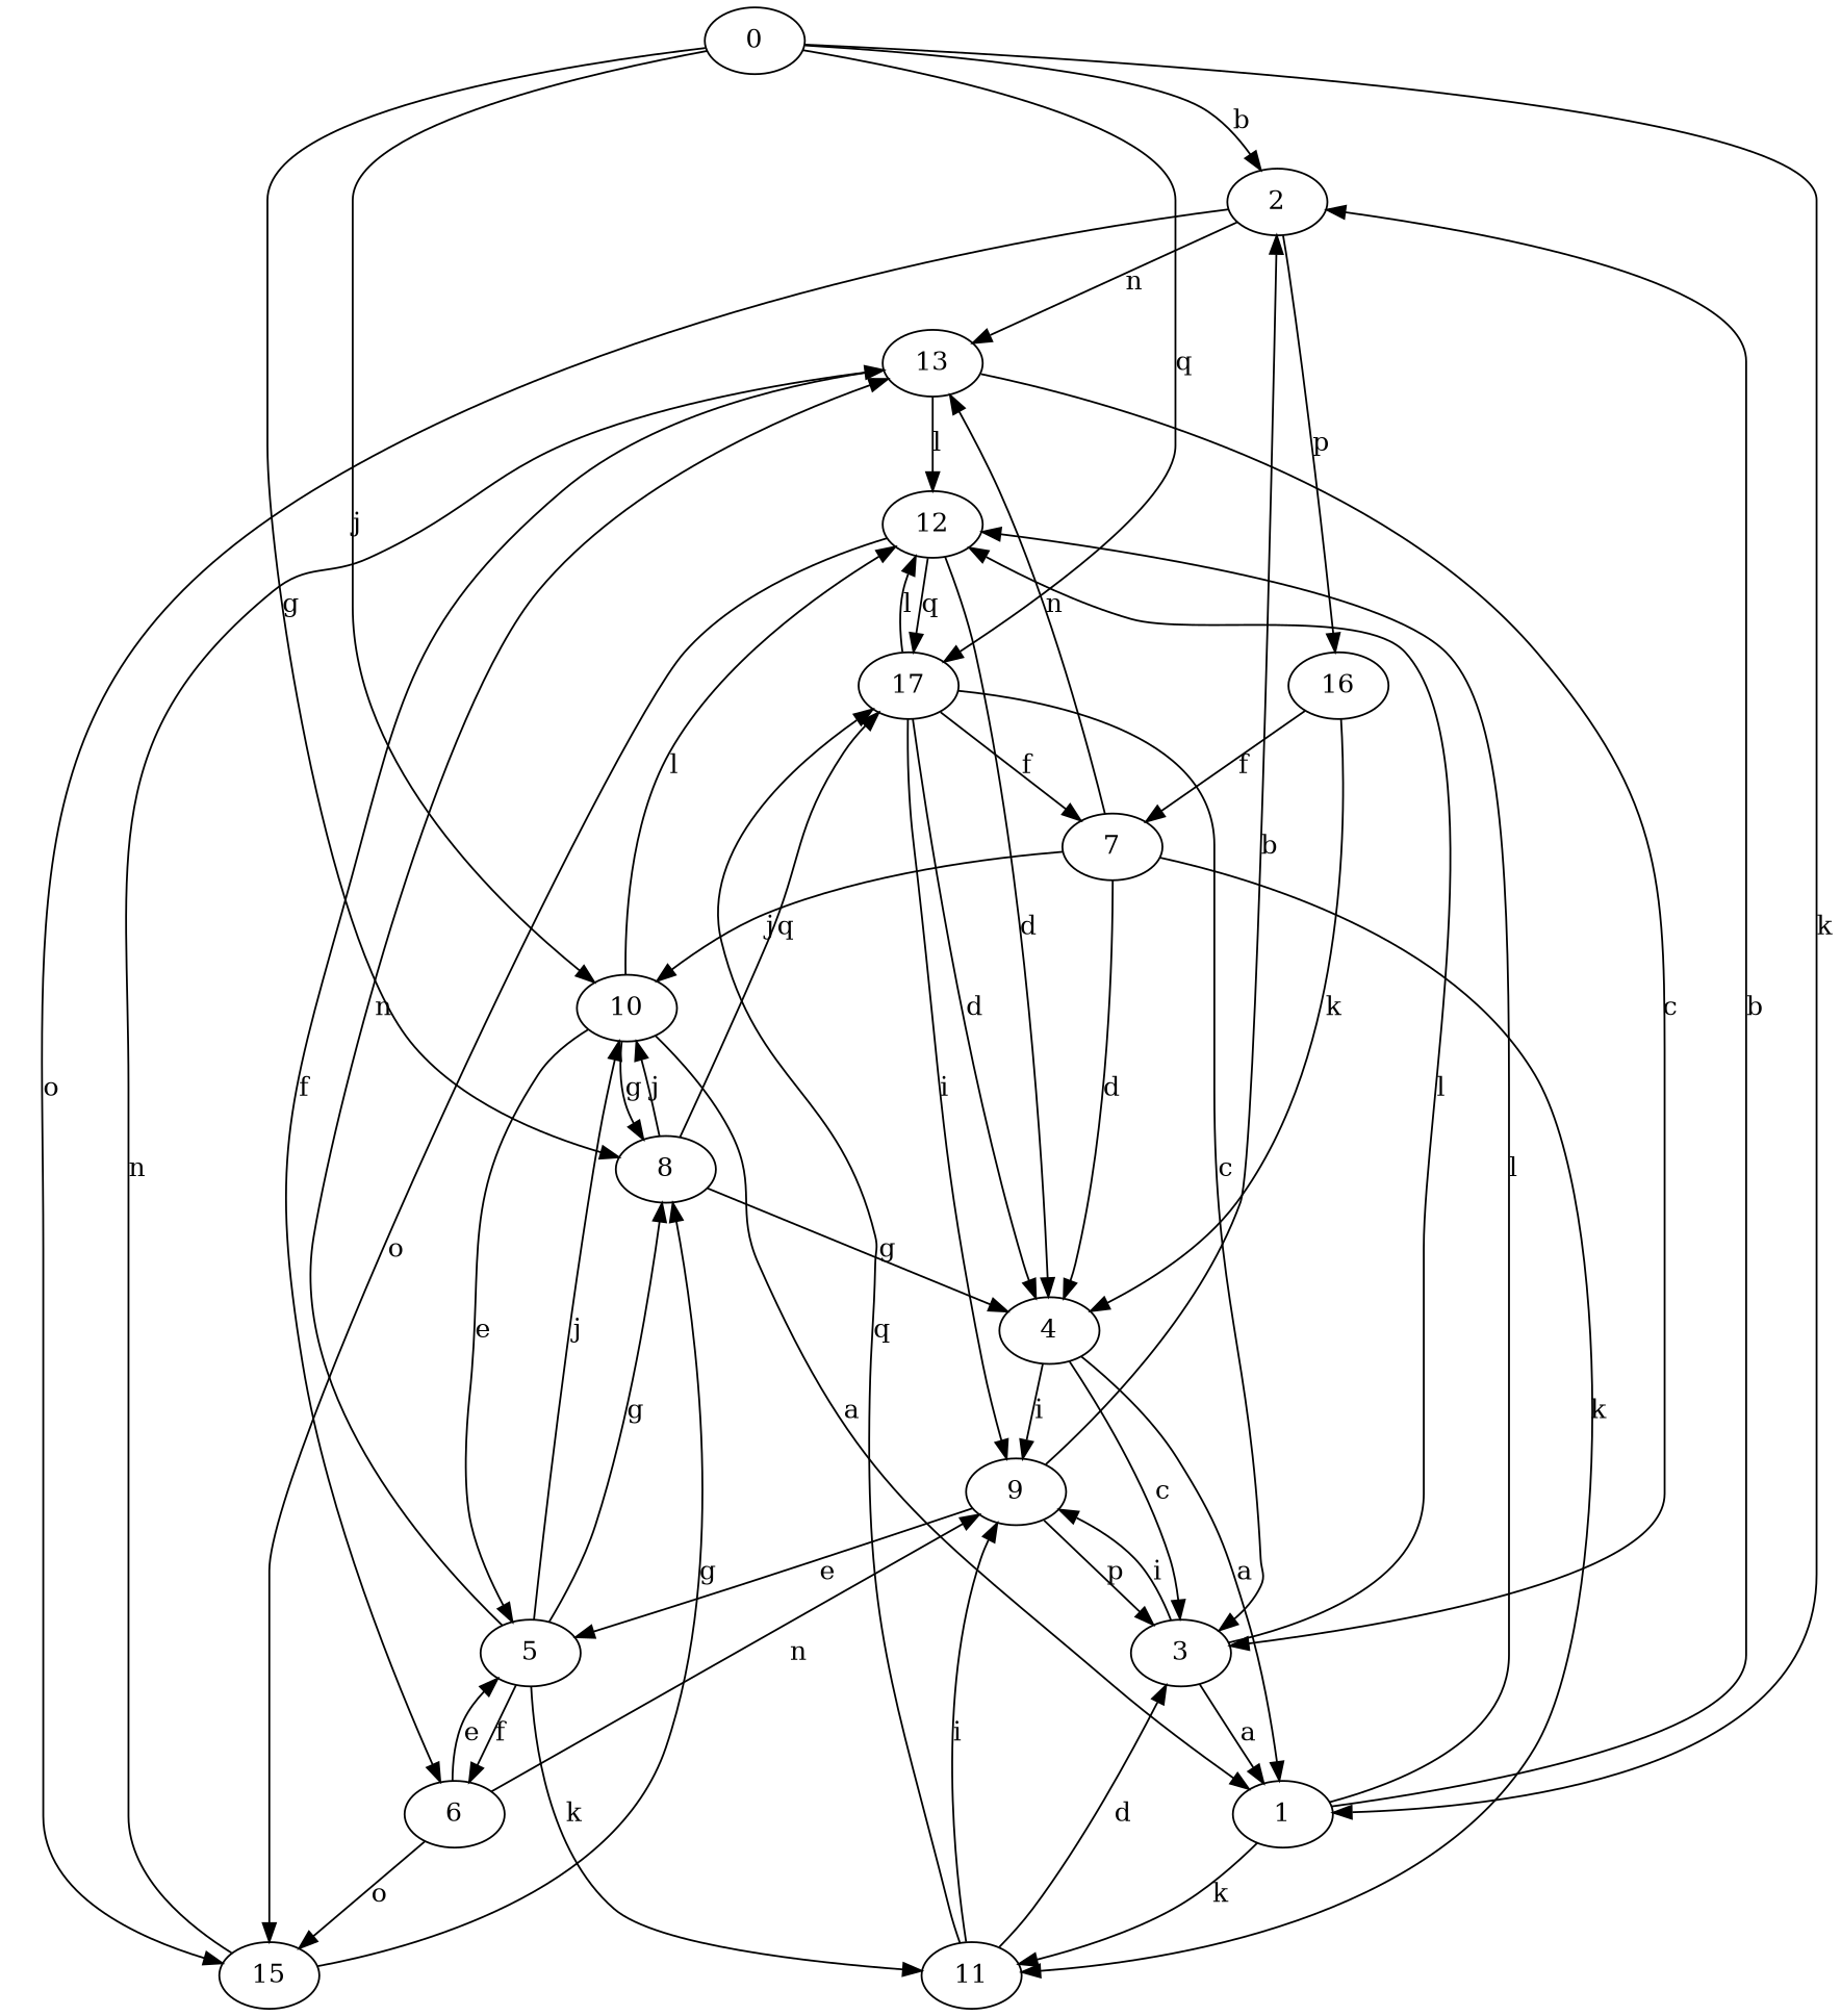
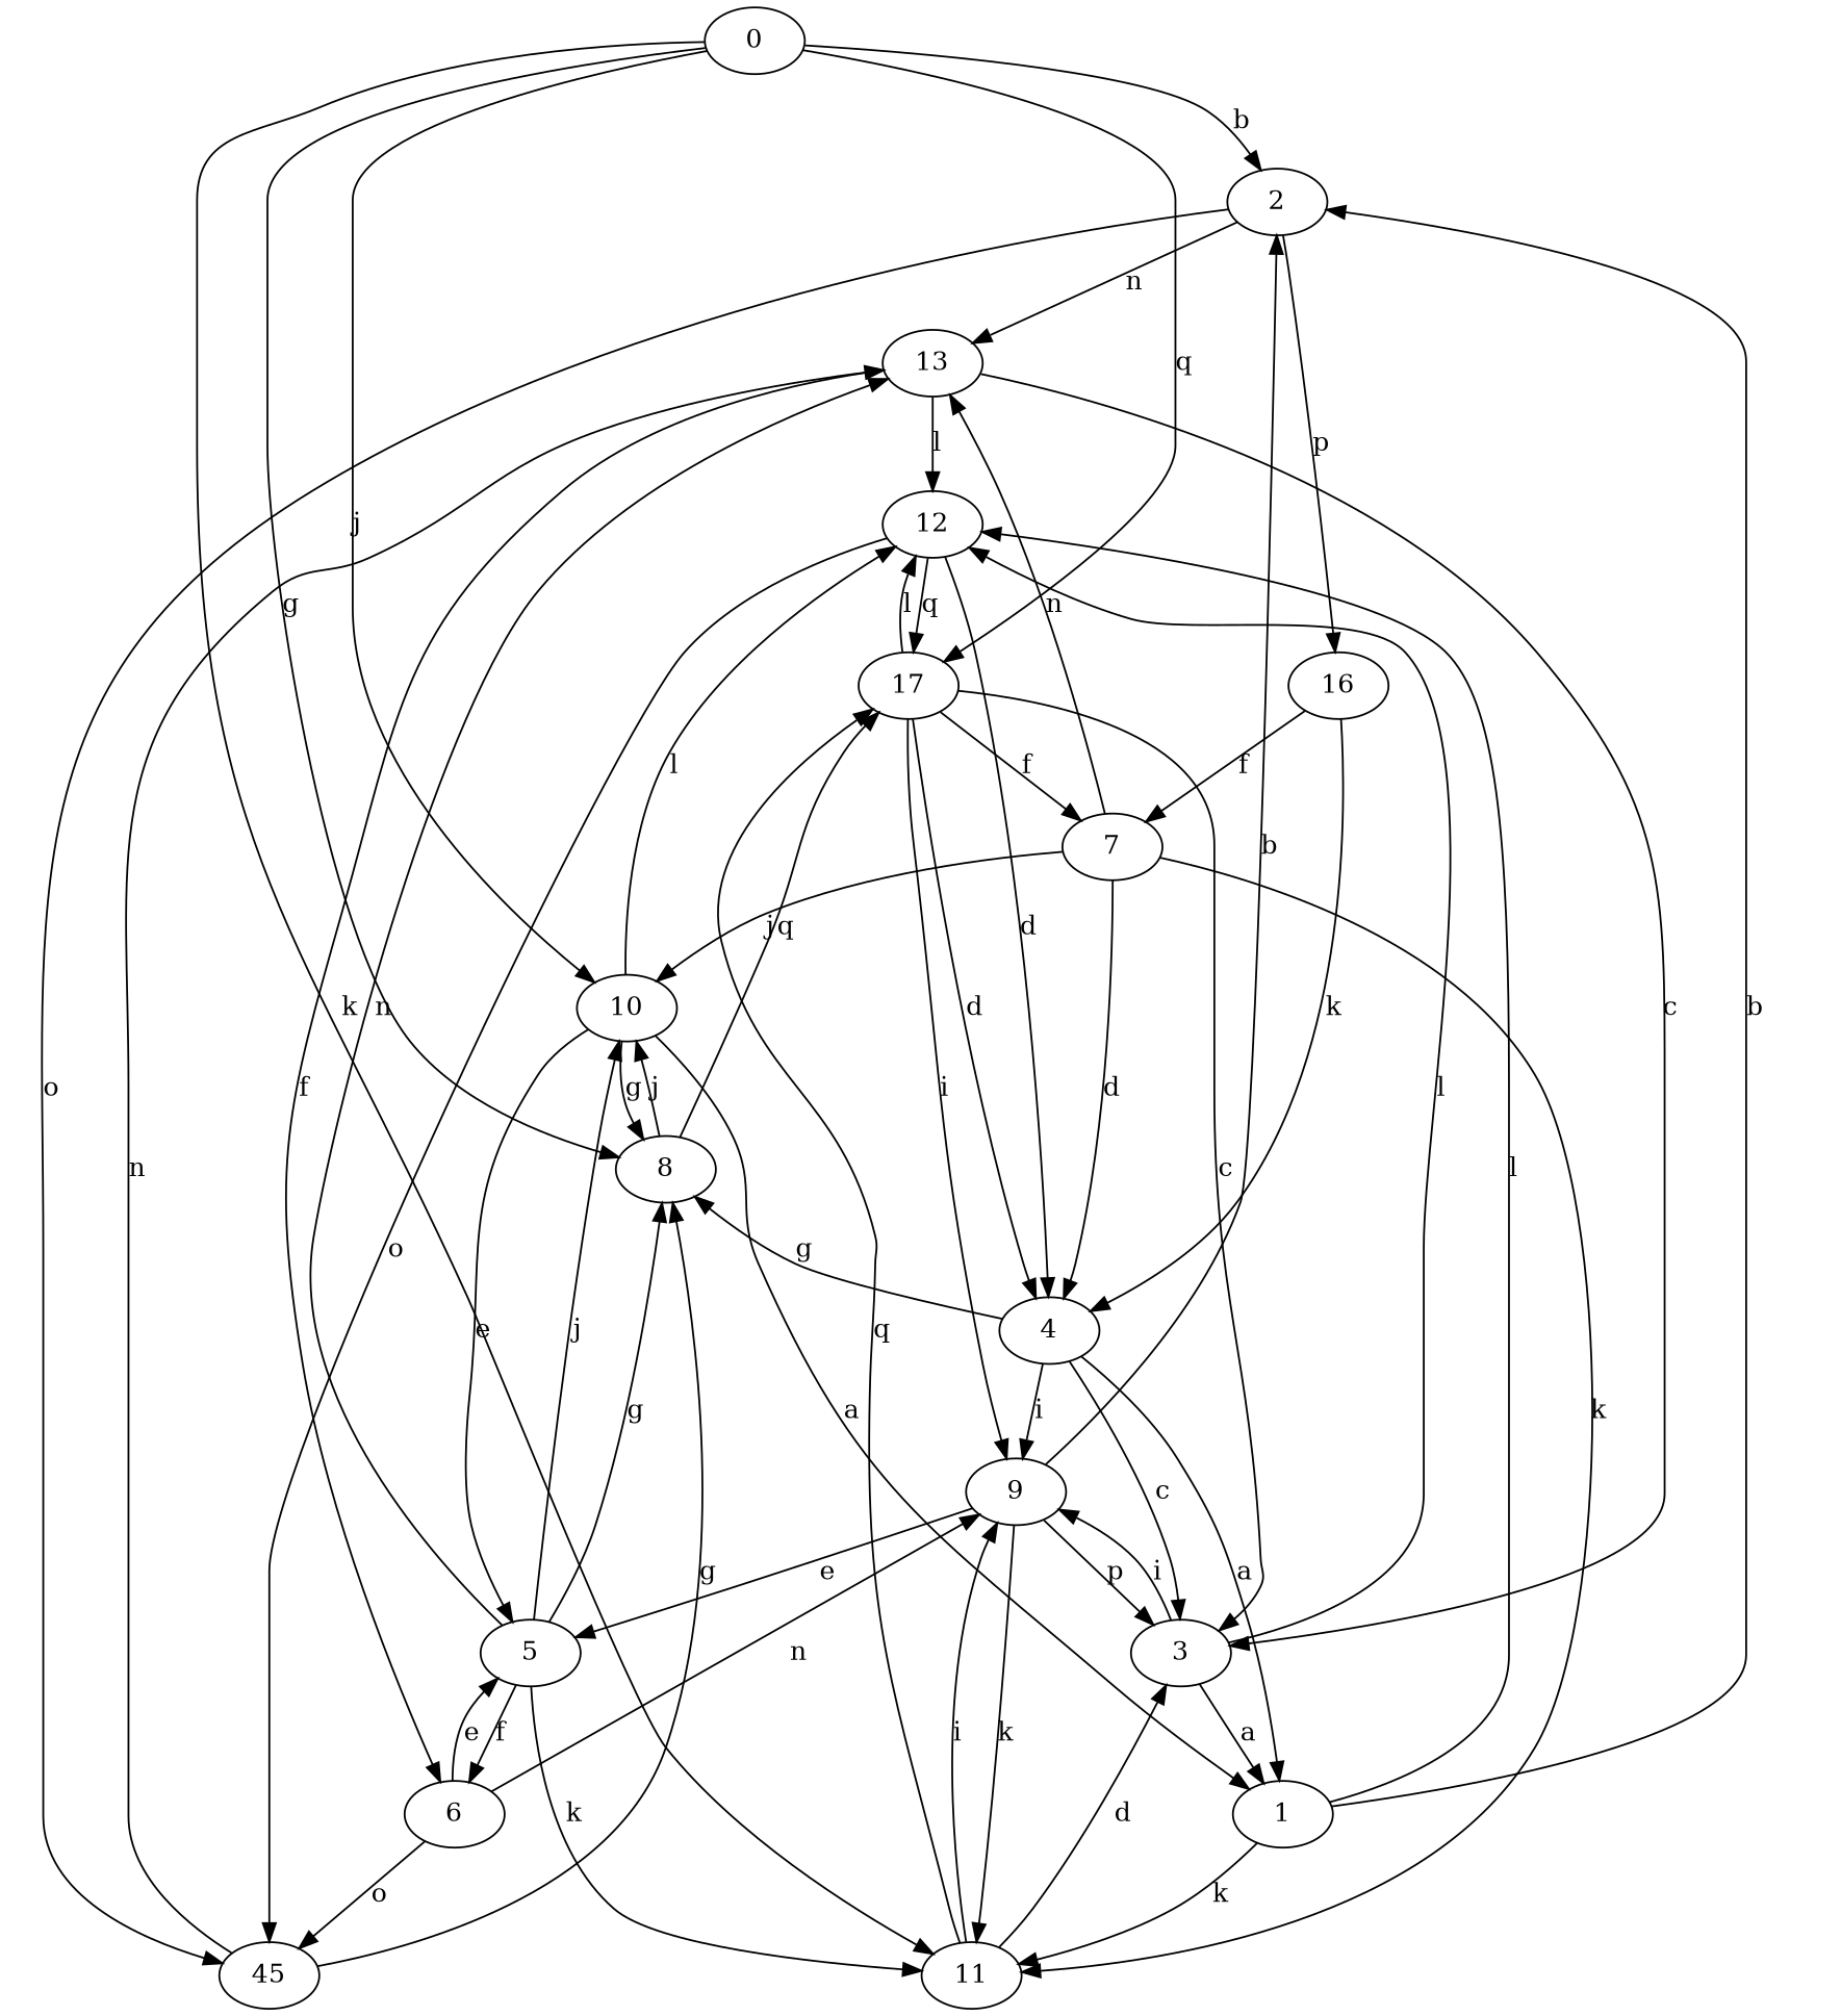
  strict digraph {
    0
    2
    8
    10
    11
    17
    13
-   15
+   15 [label=45]
    16
    1
    12
    5
    3
    9
    4
    7
    6
    0 -> 2 [label=b]
    0 -> 8 [label=g]
    0 -> 10 [label=j]
-   0 -> 1 [label=k]
+   0 -> 11 [label=k]
    0 -> 17 [label=q]
    2 -> 13 [label=n]
    2 -> 15 [label=o]
    2 -> 16 [label=p]
    8 -> 10 [label=j]
    8 -> 17 [label=q]
    10 -> 8 [label=g]
    10 -> 1 [label=a]
    10 -> 12 [label=l]
    10 -> 5 [label=e]
    11 -> 17 [label=q]
    11 -> 3 [label=d]
    11 -> 9 [label=i]
    17 -> 12 [label=l]
    17 -> 3 [label=c]
    17 -> 9 [label=i]
    17 -> 4 [label=d]
    17 -> 7 [label=f]
    13 -> 12 [label=l]
    13 -> 3 [label=c]
    13 -> 6 [label=f]
    15 -> 8 [label=g]
    15 -> 13 [label=n]
    16 -> 4 [label=k]
    16 -> 7 [label=f]
    1 -> 2 [label=b]
    1 -> 11 [label=k]
    1 -> 12 [label=l]
    12 -> 17 [label=q]
    12 -> 15 [label=o]
    12 -> 4 [label=d]
    5 -> 8 [label=g]
    5 -> 10 [label=j]
    5 -> 11 [label=k]
    5 -> 13 [label=n]
    5 -> 6 [label=f]
    3 -> 1 [label=a]
    3 -> 12 [label=l]
    3 -> 9 [label=i]
    9 -> 2 [label=b]
+   9 -> 11 [label=k]
    9 -> 5 [label=e]
    9 -> 3 [label=p]
-   8 -> 4 [label=g]
+   4 -> 8 [label=g]
    4 -> 1 [label=a]
    4 -> 3 [label=c]
    4 -> 9 [label=i]
    7 -> 10 [label=j]
    7 -> 11 [label=k]
    7 -> 13 [label=n]
    7 -> 4 [label=d]
    6 -> 15 [label=o]
    6 -> 5 [label=e]
    6 -> 9 [label=n]
  }
